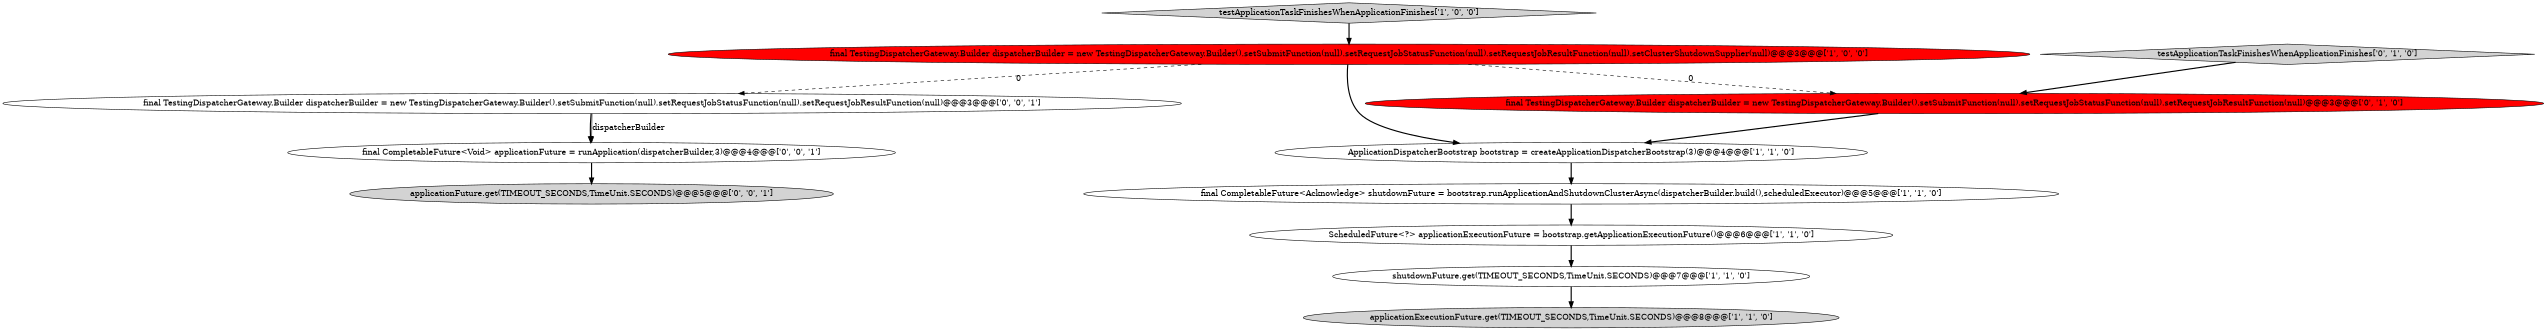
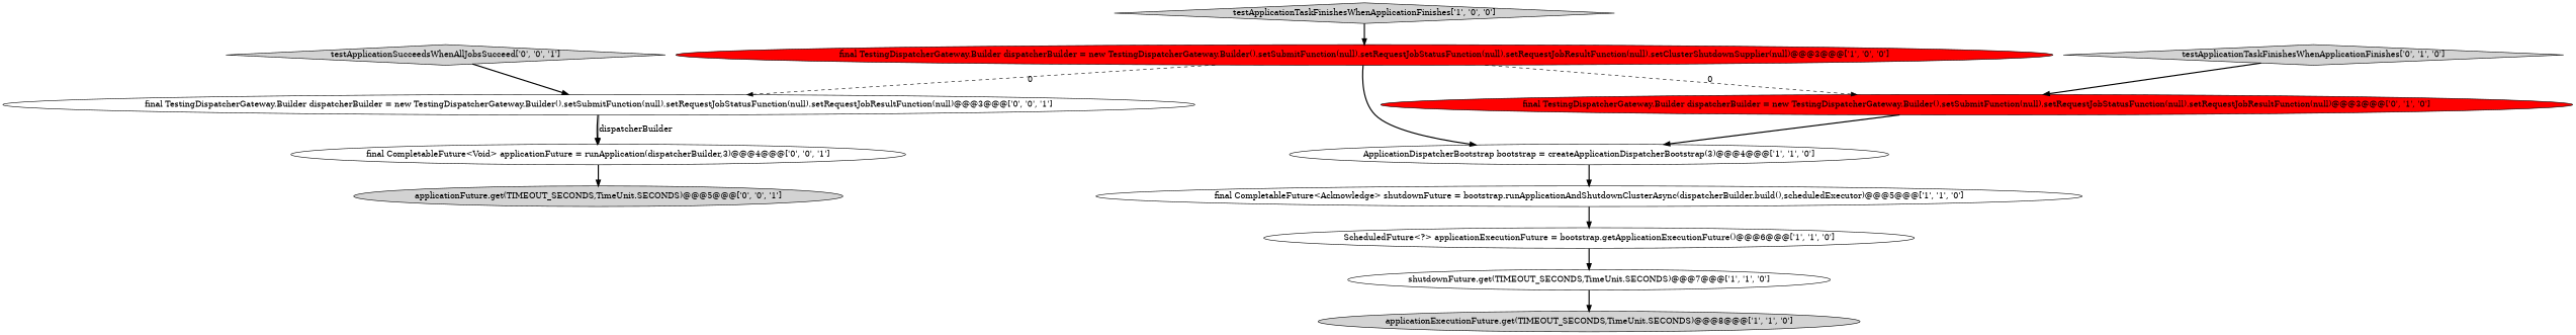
  digraph {
    node [fillcolor=white shape=ellipse style=filled]
    edge [style=bold]
    n1 [fillcolor=red label="final TestingDispatcherGateway.Builder dispatcherBuilder = new TestingDispatcherGateway.Builder().setSubmitFunction(null).setRequestJobStatusFunction(null).setRequestJobResultFunction(null)@@@3@@@['0', '1', '0']"]
    n2 [label="ApplicationDispatcherBootstrap bootstrap = createApplicationDispatcherBootstrap(3)@@@4@@@['1', '1', '0']"]
    n3 [fillcolor=lightgray label="testApplicationTaskFinishesWhenApplicationFinishes['0', '1', '0']" shape=diamond]
    n4 [fillcolor=red label="final TestingDispatcherGateway.Builder dispatcherBuilder = new TestingDispatcherGateway.Builder().setSubmitFunction(null).setRequestJobStatusFunction(null).setRequestJobResultFunction(null).setClusterShutdownSupplier(null)@@@3@@@['1', '0', '0']"]
    n5 [label="final TestingDispatcherGateway.Builder dispatcherBuilder = new TestingDispatcherGateway.Builder().setSubmitFunction(null).setRequestJobStatusFunction(null).setRequestJobResultFunction(null)@@@3@@@['0', '0', '1']"]
    n6 [fillcolor=lightgray label="applicationExecutionFuture.get(TIMEOUT_SECONDS,TimeUnit.SECONDS)@@@8@@@['1', '1', '0']"]
    n7 [label="final CompletableFuture<Void> applicationFuture = runApplication(dispatcherBuilder,3)@@@4@@@['0', '0', '1']"]
    n8 [fillcolor=lightgray label="applicationFuture.get(TIMEOUT_SECONDS,TimeUnit.SECONDS)@@@5@@@['0', '0', '1']"]
    n9 [label="final CompletableFuture<Acknowledge> shutdownFuture = bootstrap.runApplicationAndShutdownClusterAsync(dispatcherBuilder.build(),scheduledExecutor)@@@5@@@['1', '1', '0']"]
    n10 [label="ScheduledFuture<?> applicationExecutionFuture = bootstrap.getApplicationExecutionFuture()@@@6@@@['1', '1', '0']"]
    n11 [label="shutdownFuture.get(TIMEOUT_SECONDS,TimeUnit.SECONDS)@@@7@@@['1', '1', '0']"]
    n12 [fillcolor=lightgray label="testApplicationTaskFinishesWhenApplicationFinishes['1', '0', '0']" shape=diamond]
+   n13 [fillcolor=lightgray label="testApplicationSucceedsWhenAllJobsSucceed['0', '0', '1']" shape=diamond]
    n1 -> n2
    n2 -> n9
    n3 -> n1
    n4 -> n1 [label=0 style=dashed]
    n4 -> n2
    n4 -> n5 [label=0 style=dashed]
    n5 -> n7
    n5 -> n7 [label=dispatcherBuilder style=solid]
    n7 -> n8
    n9 -> n10
    n10 -> n11
    n11 -> n6
    n12 -> n4
+   n13 -> n5
  }
